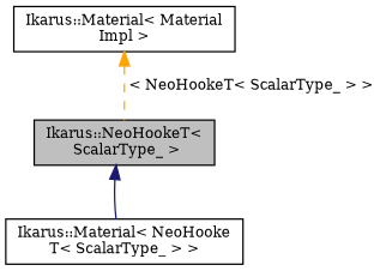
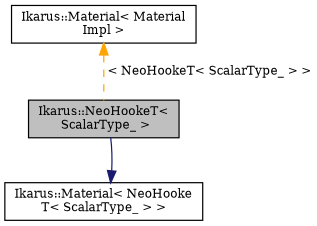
  digraph {
    fontname="DejaVu Serif"
    node [color=black fillcolor=white fontname="DejaVu Serif" fontsize=10 shape=record style=filled]
    edge [dir=back fontname="DejaVu Serif" fontsize=10 labelfontname=Helvetica labelfontsize=10]
    n1 [fillcolor=grey75 fontcolor=black height=0.2 label="Ikarus::NeoHookeT\<\l ScalarType_ \>" width=0.4]
    n2 [height=0.2 label="Ikarus::Material\< NeoHooke\lT\< ScalarType_ \> \>" width=0.4]
    n3 [height=0.2 label="Ikarus::Material\< Material\lImpl \>" width=0.4]
-   n1 -> n2 [color=midnightblue style=solid]
+   n2 -> n1 [color=midnightblue style=solid]
    n3 -> n1 [color=orange label=" \< NeoHookeT\< ScalarType_ \> \>" style=dashed]
  }
